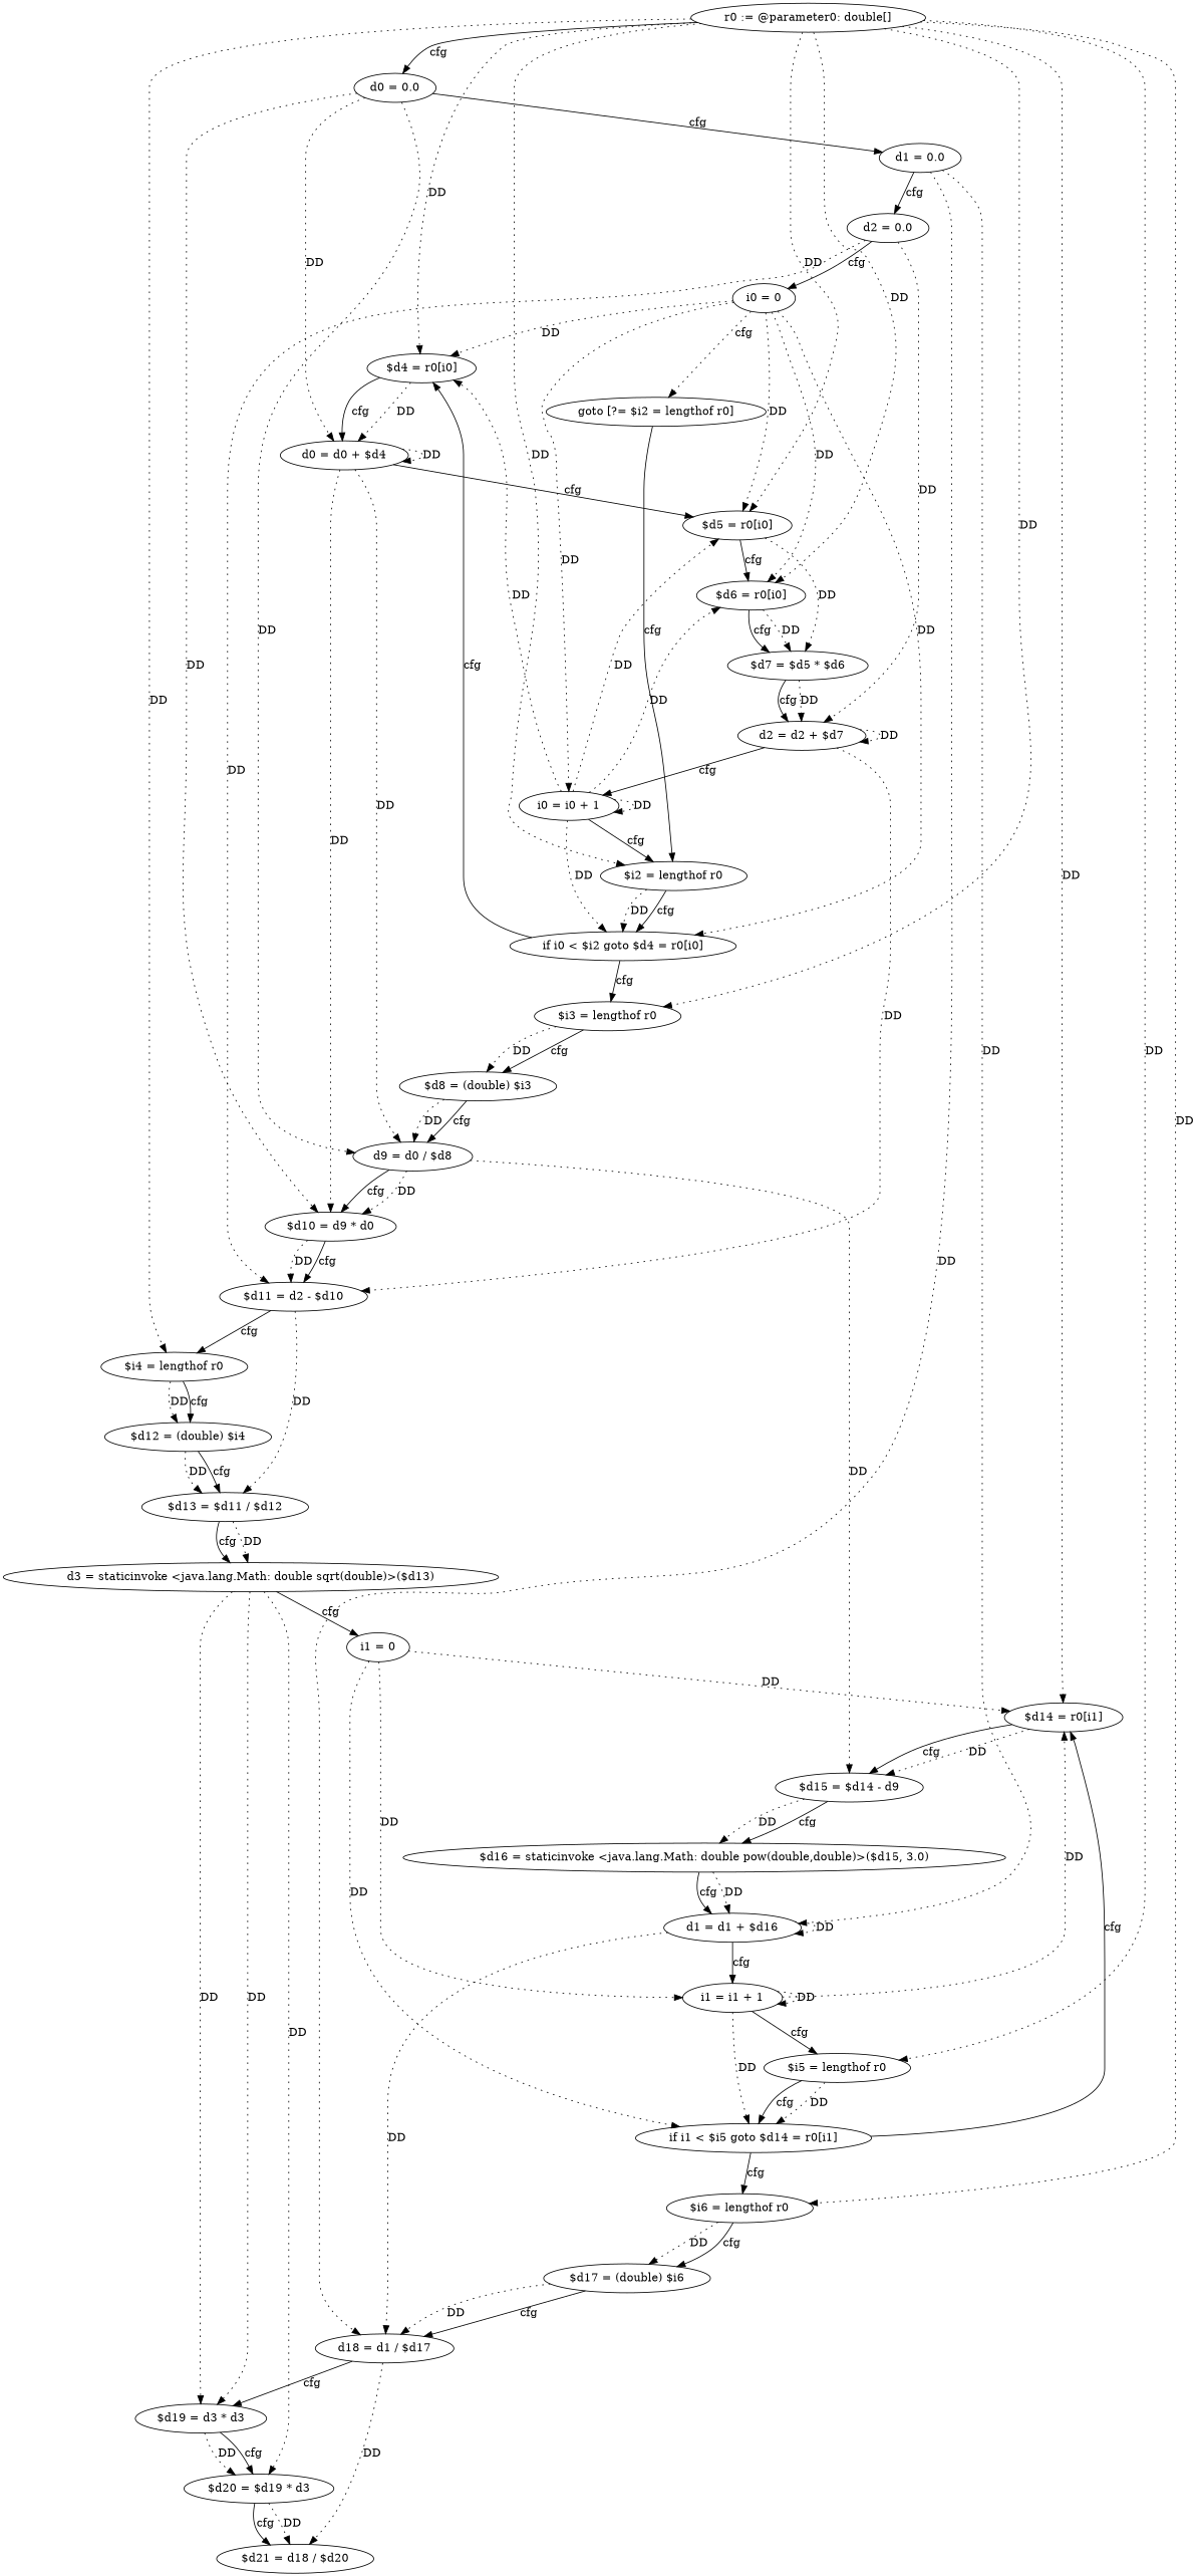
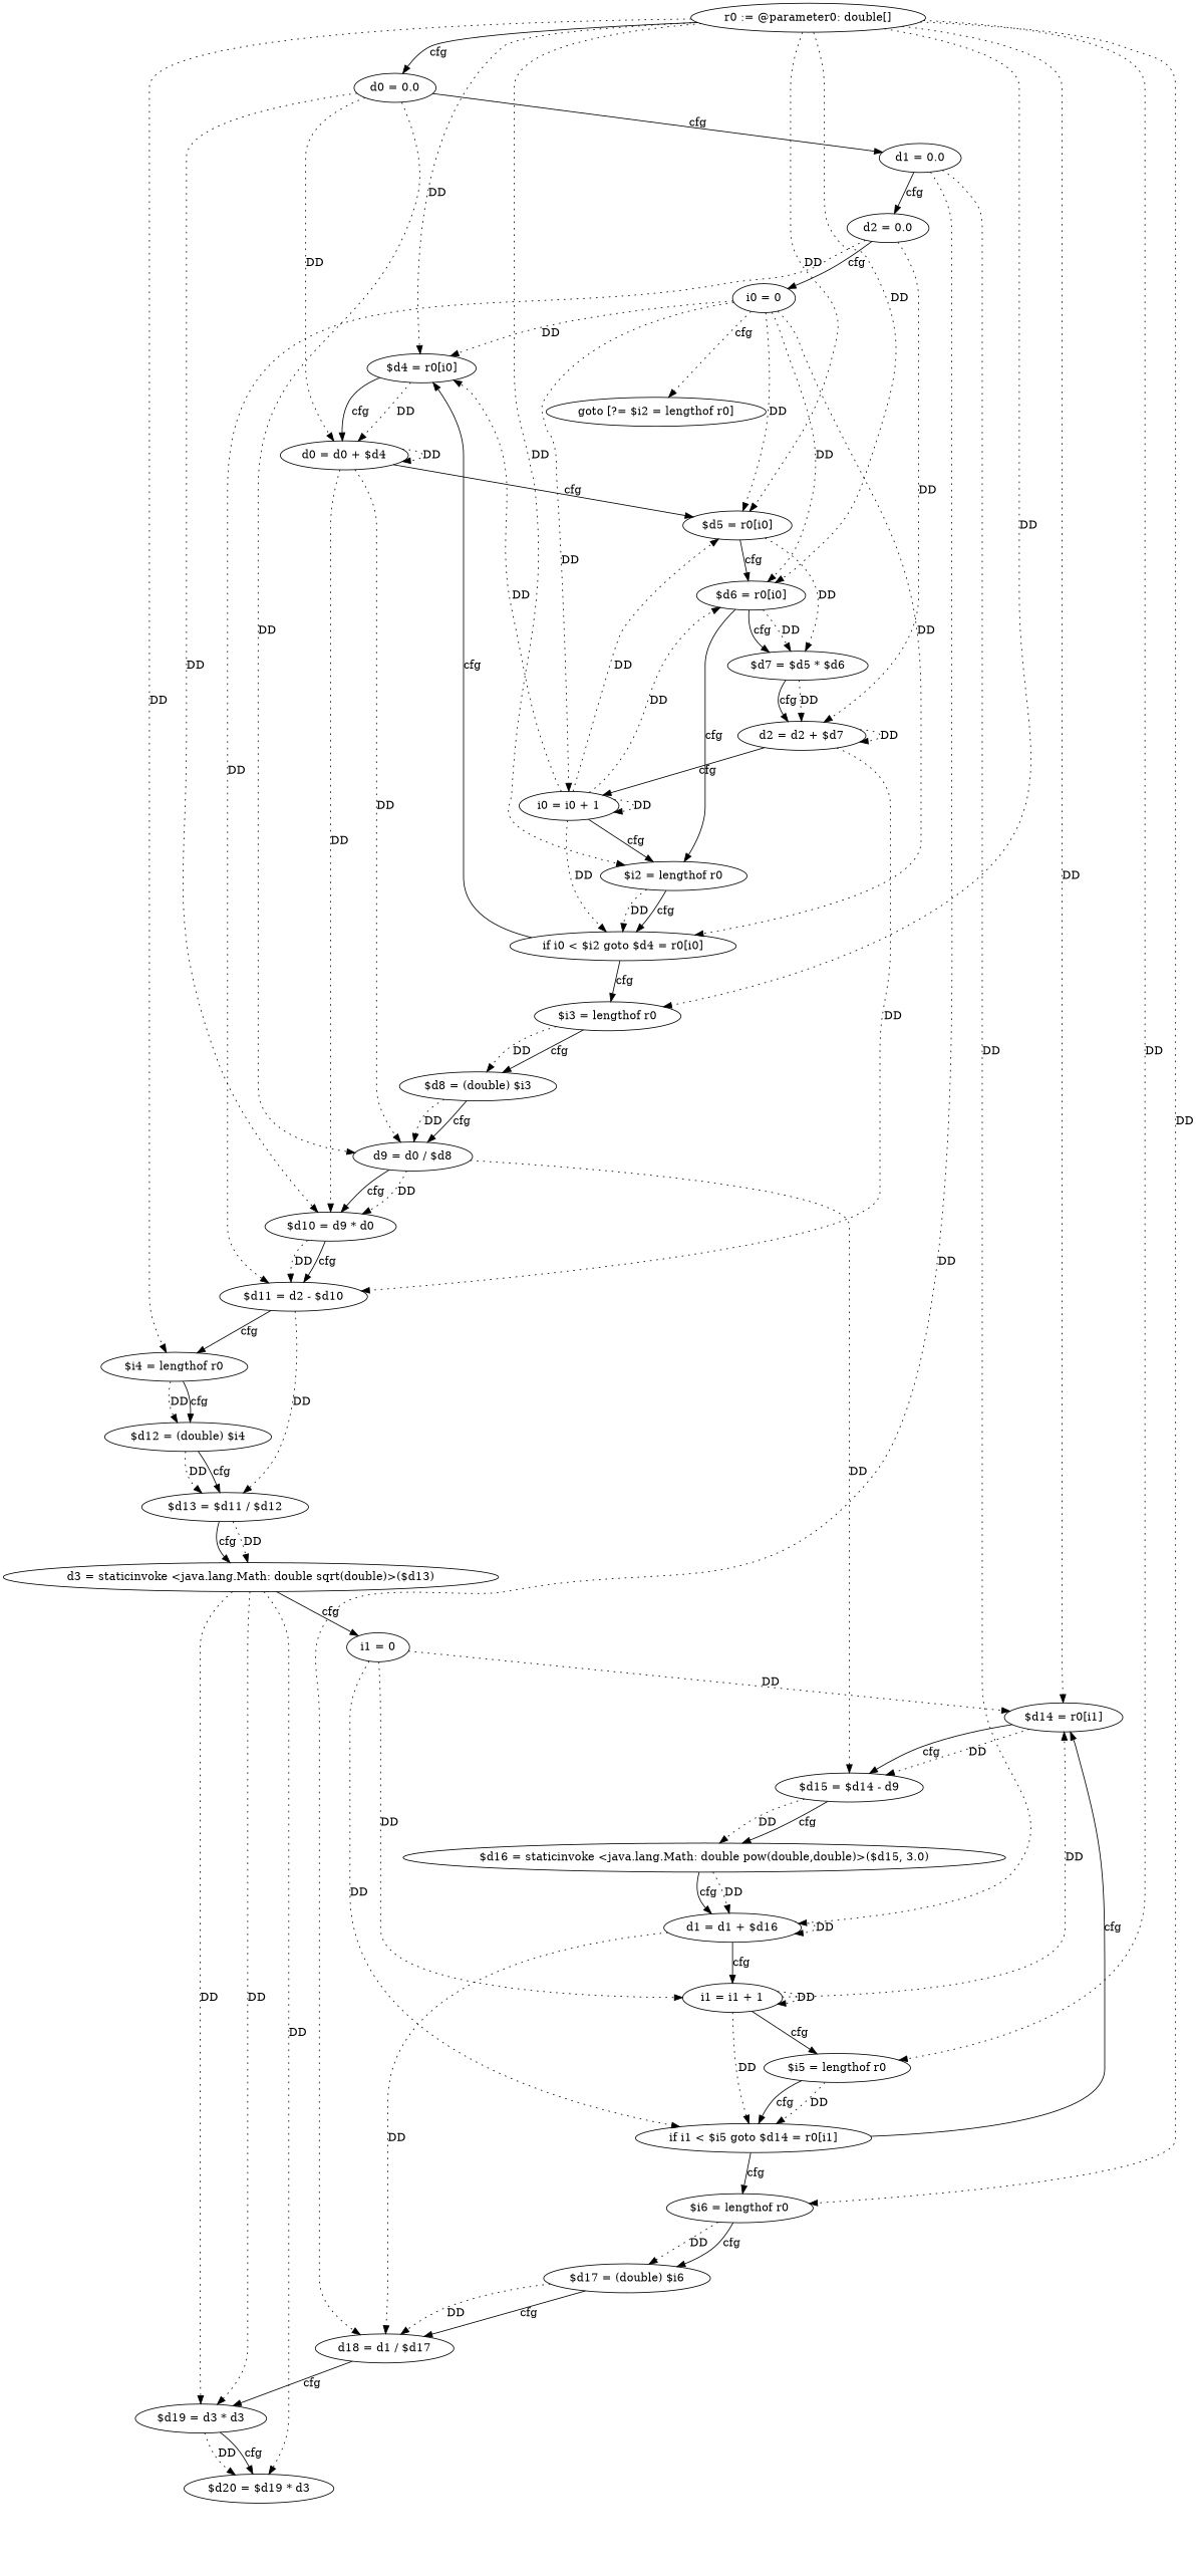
  digraph {
    edge [style=dotted]
    n1 [label="r0 := @parameter0: double[]"]
    n2 [label="d0 = 0.0"]
    n3 [label="$d4 = r0[i0]"]
    n4 [label="$d5 = r0[i0]"]
    n5 [label="$d6 = r0[i0]"]
    n6 [label="$i2 = lengthof r0"]
    n7 [label="$i3 = lengthof r0"]
    n8 [label="$i4 = lengthof r0"]
    n9 [label="$d14 = r0[i1]"]
    n10 [label="$i5 = lengthof r0"]
    n11 [label="$i6 = lengthof r0"]
    n12 [label="d1 = 0.0"]
    n13 [label="d0 = d0 + $d4"]
    n14 [label="d9 = d0 / $d8"]
    n15 [label="$d10 = d9 * d0"]
    n16 [label="$d7 = $d5 * $d6"]
    n17 [label="if i0 < $i2 goto $d4 = r0[i0]"]
    n18 [label="$d8 = (double) $i3"]
    n19 [label="$d12 = (double) $i4"]
    n20 [label="$d15 = $d14 - d9"]
    n21 [label="if i1 < $i5 goto $d14 = r0[i1]"]
    n22 [label="$d17 = (double) $i6"]
    n23 [label="d2 = 0.0"]
    n24 [label="d1 = d1 + $d16"]
    n25 [label="d18 = d1 / $d17"]
    n26 [label="$d11 = d2 - $d10"]
    n27 [label="i0 = 0"]
    n28 [label="d2 = d2 + $d7"]
    n29 [label="i1 = i1 + 1"]
    n30 [label="$d19 = d3 * d3"]
-   n31 [label="$d21 = d18 / $d20"]
    n32 [label="goto [?= $i2 = lengthof r0]"]
    n33 [label="i0 = i0 + 1"]
    n34 [label="$d13 = $d11 / $d12"]
    n35 [label="$d16 = staticinvoke <java.lang.Math: double pow(double,double)>($d15, 3.0)"]
    n36 [label="d3 = staticinvoke <java.lang.Math: double sqrt(double)>($d13)"]
    n37 [label="i1 = 0"]
    n38 [label="$d20 = $d19 * d3"]
    n1 -> n2 [label=cfg style=""]
    n1 -> n3 [label=DD]
    n1 -> n4 [label=DD]
    n1 -> n5 [label=DD]
    n1 -> n6 [label=DD]
    n1 -> n7 [label=DD]
    n1 -> n8 [label=DD]
    n1 -> n9 [label=DD]
    n1 -> n10 [label=DD]
    n1 -> n11 [label=DD]
    n2 -> n12 [label=cfg style=""]
    n2 -> n13 [label=DD]
    n2 -> n14 [label=DD]
    n2 -> n15 [label=DD]
    n3 -> n13 [label=DD]
    n3 -> n13 [label=cfg style=""]
    n4 -> n5 [label=cfg style=""]
    n4 -> n16 [label=DD]
    n5 -> n16 [label=DD]
    n5 -> n16 [label=cfg style=""]
    n6 -> n17 [label=DD]
    n6 -> n17 [label=cfg style=""]
    n7 -> n18 [label=DD]
    n7 -> n18 [label=cfg style=""]
    n8 -> n19 [label=DD]
    n8 -> n19 [label=cfg style=""]
    n9 -> n20 [label=DD]
    n9 -> n20 [label=cfg style=""]
    n10 -> n21 [label=DD]
    n10 -> n21 [label=cfg style=""]
    n11 -> n22 [label=DD]
    n11 -> n22 [label=cfg style=""]
    n12 -> n23 [label=cfg style=""]
    n12 -> n24 [label=DD]
    n12 -> n25 [label=DD]
    n13 -> n4 [label=cfg style=""]
    n13 -> n13 [label=DD]
    n13 -> n14 [label=DD]
    n13 -> n15 [label=DD]
    n14 -> n15 [label=DD]
    n14 -> n15 [label=cfg style=""]
    n14 -> n20 [label=DD]
    n15 -> n26 [label=DD]
    n15 -> n26 [label=cfg style=""]
    n16 -> n28 [label=DD]
    n16 -> n28 [label=cfg style=""]
    n17 -> n3 [label=cfg style=""]
    n17 -> n7 [label=cfg style=""]
    n18 -> n14 [label=DD]
    n18 -> n14 [label=cfg style=""]
    n19 -> n34 [label=DD]
    n19 -> n34 [label=cfg style=""]
    n20 -> n35 [label=DD]
    n20 -> n35 [label=cfg style=""]
    n21 -> n9 [label=cfg style=""]
    n21 -> n11 [label=cfg style=""]
    n22 -> n25 [label=DD]
    n22 -> n25 [label=cfg style=""]
    n23 -> n26 [label=DD]
    n23 -> n27 [label=cfg style=""]
    n23 -> n28 [label=DD]
    n24 -> n24 [label=DD]
    n24 -> n25 [label=DD]
    n24 -> n29 [label=cfg style=""]
    n25 -> n30 [label=cfg style=""]
-   n25 -> n31 [label=DD]
    n26 -> n8 [label=cfg style=""]
    n26 -> n34 [label=DD]
    n27 -> n3 [label=DD]
    n27 -> n4 [label=DD]
    n27 -> n5 [label=DD]
    n27 -> n17 [label=DD]
    n27 -> n32 [label=cfg]
    n27 -> n33 [label=DD]
    n28 -> n26 [label=DD]
    n28 -> n28 [label=DD]
    n28 -> n33 [label=cfg style=""]
    n29 -> n9 [label=DD]
    n29 -> n10 [label=cfg style=""]
    n29 -> n21 [label=DD]
    n29 -> n29 [label=DD]
    n30 -> n38 [label=DD]
    n30 -> n38 [label=cfg style=""]
-   n32 -> n6 [label=cfg style=""]
+   n5 -> n6 [label=cfg style=""]
    n33 -> n3 [label=DD]
    n33 -> n4 [label=DD]
    n33 -> n5 [label=DD]
    n33 -> n6 [label=cfg style=""]
    n33 -> n17 [label=DD]
    n33 -> n33 [label=DD]
    n34 -> n36 [label=DD]
    n34 -> n36 [label=cfg style=""]
    n35 -> n24 [label=DD]
    n35 -> n24 [label=cfg style=""]
    n36 -> n30 [label=DD]
    n36 -> n30 [label=DD]
    n36 -> n37 [label=cfg style=""]
    n36 -> n38 [label=DD]
    n37 -> n9 [label=DD]
    n37 -> n21 [label=DD]
    n37 -> n29 [label=DD]
-   n38 -> n31 [label=DD]
-   n38 -> n31 [label=cfg style=""]
  }
